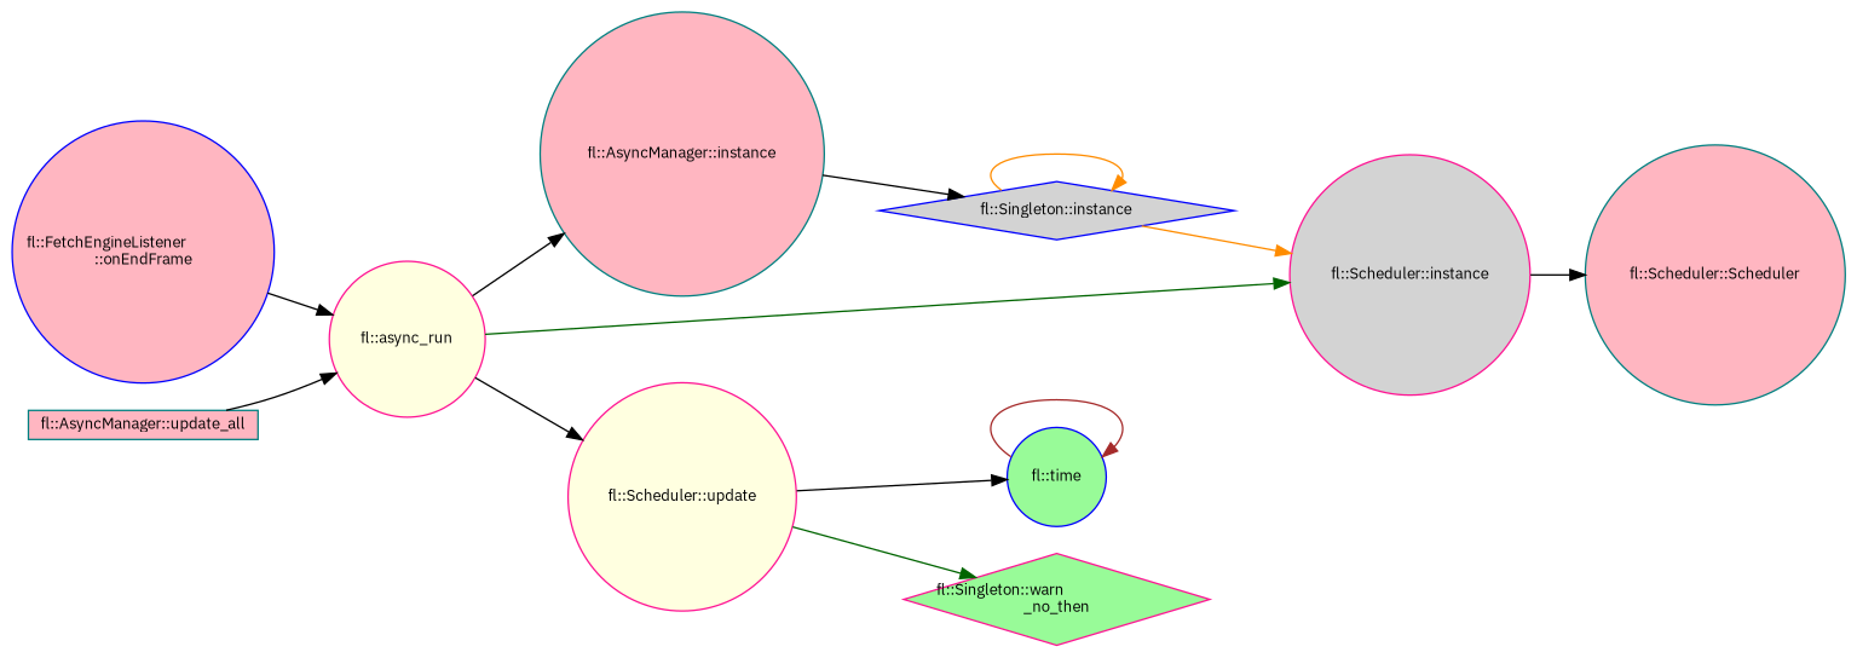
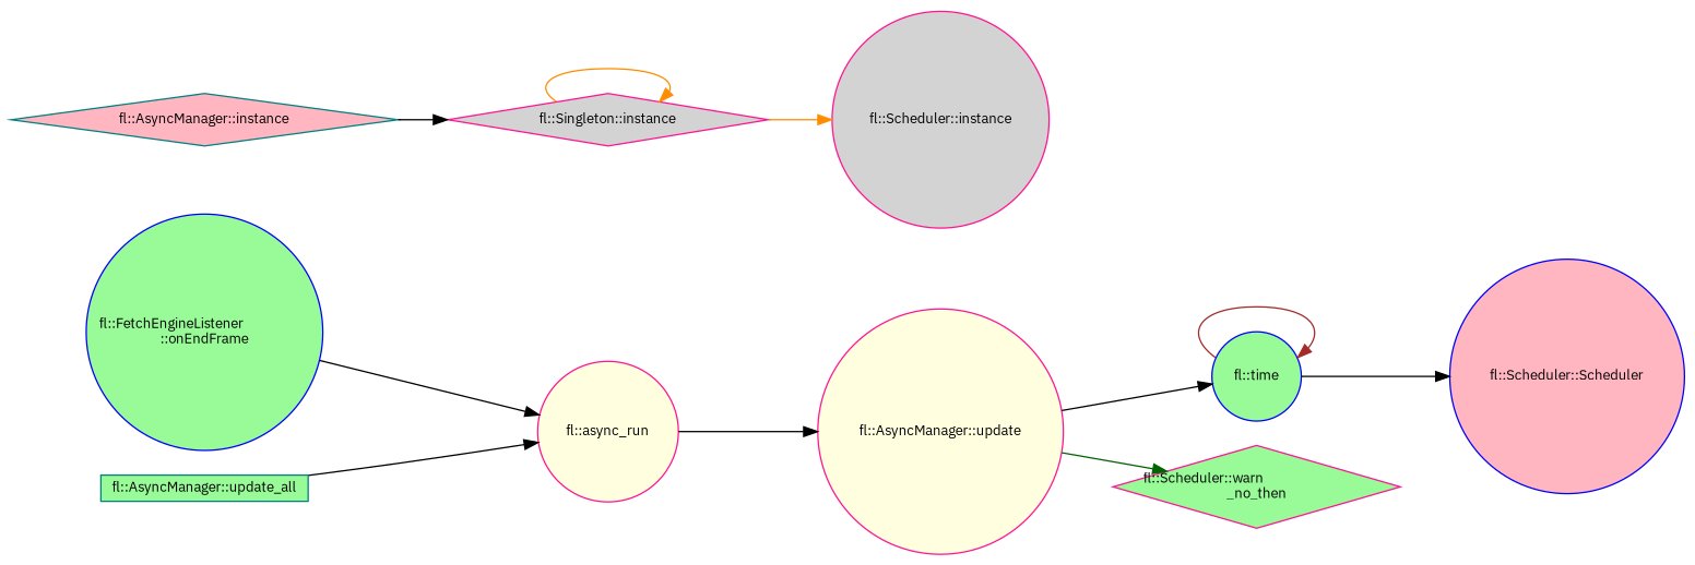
  digraph {
    fontname="IBM Plex Sans"
    rankdir=LR
    node [color=deeppink fillcolor=lightpink fontname="IBM Plex Sans" fontsize=10 shape=circle style=filled]
    edge [color=black fontname="IBM Plex Sans" fontsize=10 labelfontname=Helvetica labelfontsize=10 style=solid]
-   n1 [color=blue fontcolor=black height=0.2 label="fl::FetchEngineListener\l::onEndFrame" width=0.4]
+   n1 [color=blue fillcolor=palegreen fontcolor=black height=0.2 label="fl::FetchEngineListener\l::onEndFrame" width=0.4]
    n2 [fillcolor=lightyellow height=0.2 label="fl::async_run" width=0.4]
-   n3 [color=teal height=0.2 label="fl::AsyncManager::instance" width=0.4]
+   n3 [color=teal height=0.2 label="fl::AsyncManager::instance" shape=diamond width=0.4]
    n4 [fillcolor=lightgrey height=0.2 label="fl::Scheduler::instance" width=0.4]
-   n5 [fillcolor=lightyellow height=0.2 label="fl::Scheduler::update" width=0.4]
-   n6 [color=blue fillcolor=lightgrey height=0.2 label="fl::Singleton::instance" shape=diamond width=0.4]
-   n7 [color=teal height=0.2 label="fl::Scheduler::Scheduler" width=0.4]
+   n5 [fillcolor=lightyellow height=0.2 label="fl::AsyncManager::update" width=0.4]
+   n6 [fillcolor=lightgrey height=0.2 label="fl::Singleton::instance" shape=diamond width=0.4]
+   n7 [color=blue height=0.2 label="fl::Scheduler::Scheduler" width=0.4]
    n8 [color=blue fillcolor=palegreen height=0.2 label="fl::time" width=0.4]
-   n9 [fillcolor=palegreen height=0.2 label="fl::Singleton::warn\l_no_then" shape=diamond width=0.4]
-   n10 [color=teal height=0.2 label="fl::AsyncManager::update_all" shape=box width=0.4]
+   n9 [fillcolor=palegreen height=0.2 label="fl::Scheduler::warn\l_no_then" shape=diamond width=0.4]
+   n10 [color=teal fillcolor=palegreen height=0.2 label="fl::AsyncManager::update_all" shape=box width=0.4]
    n1 -> n2
-   n2 -> n3
-   n2 -> n4 [color=darkgreen]
    n2 -> n5
    n3 -> n6
-   n4 -> n7
+   n8 -> n7
    n5 -> n8
    n5 -> n9 [color=darkgreen]
    n6 -> n4 [color=darkorange]
    n6 -> n6 [color=darkorange]
    n8 -> n8 [color=brown]
    n10 -> n2
  }
